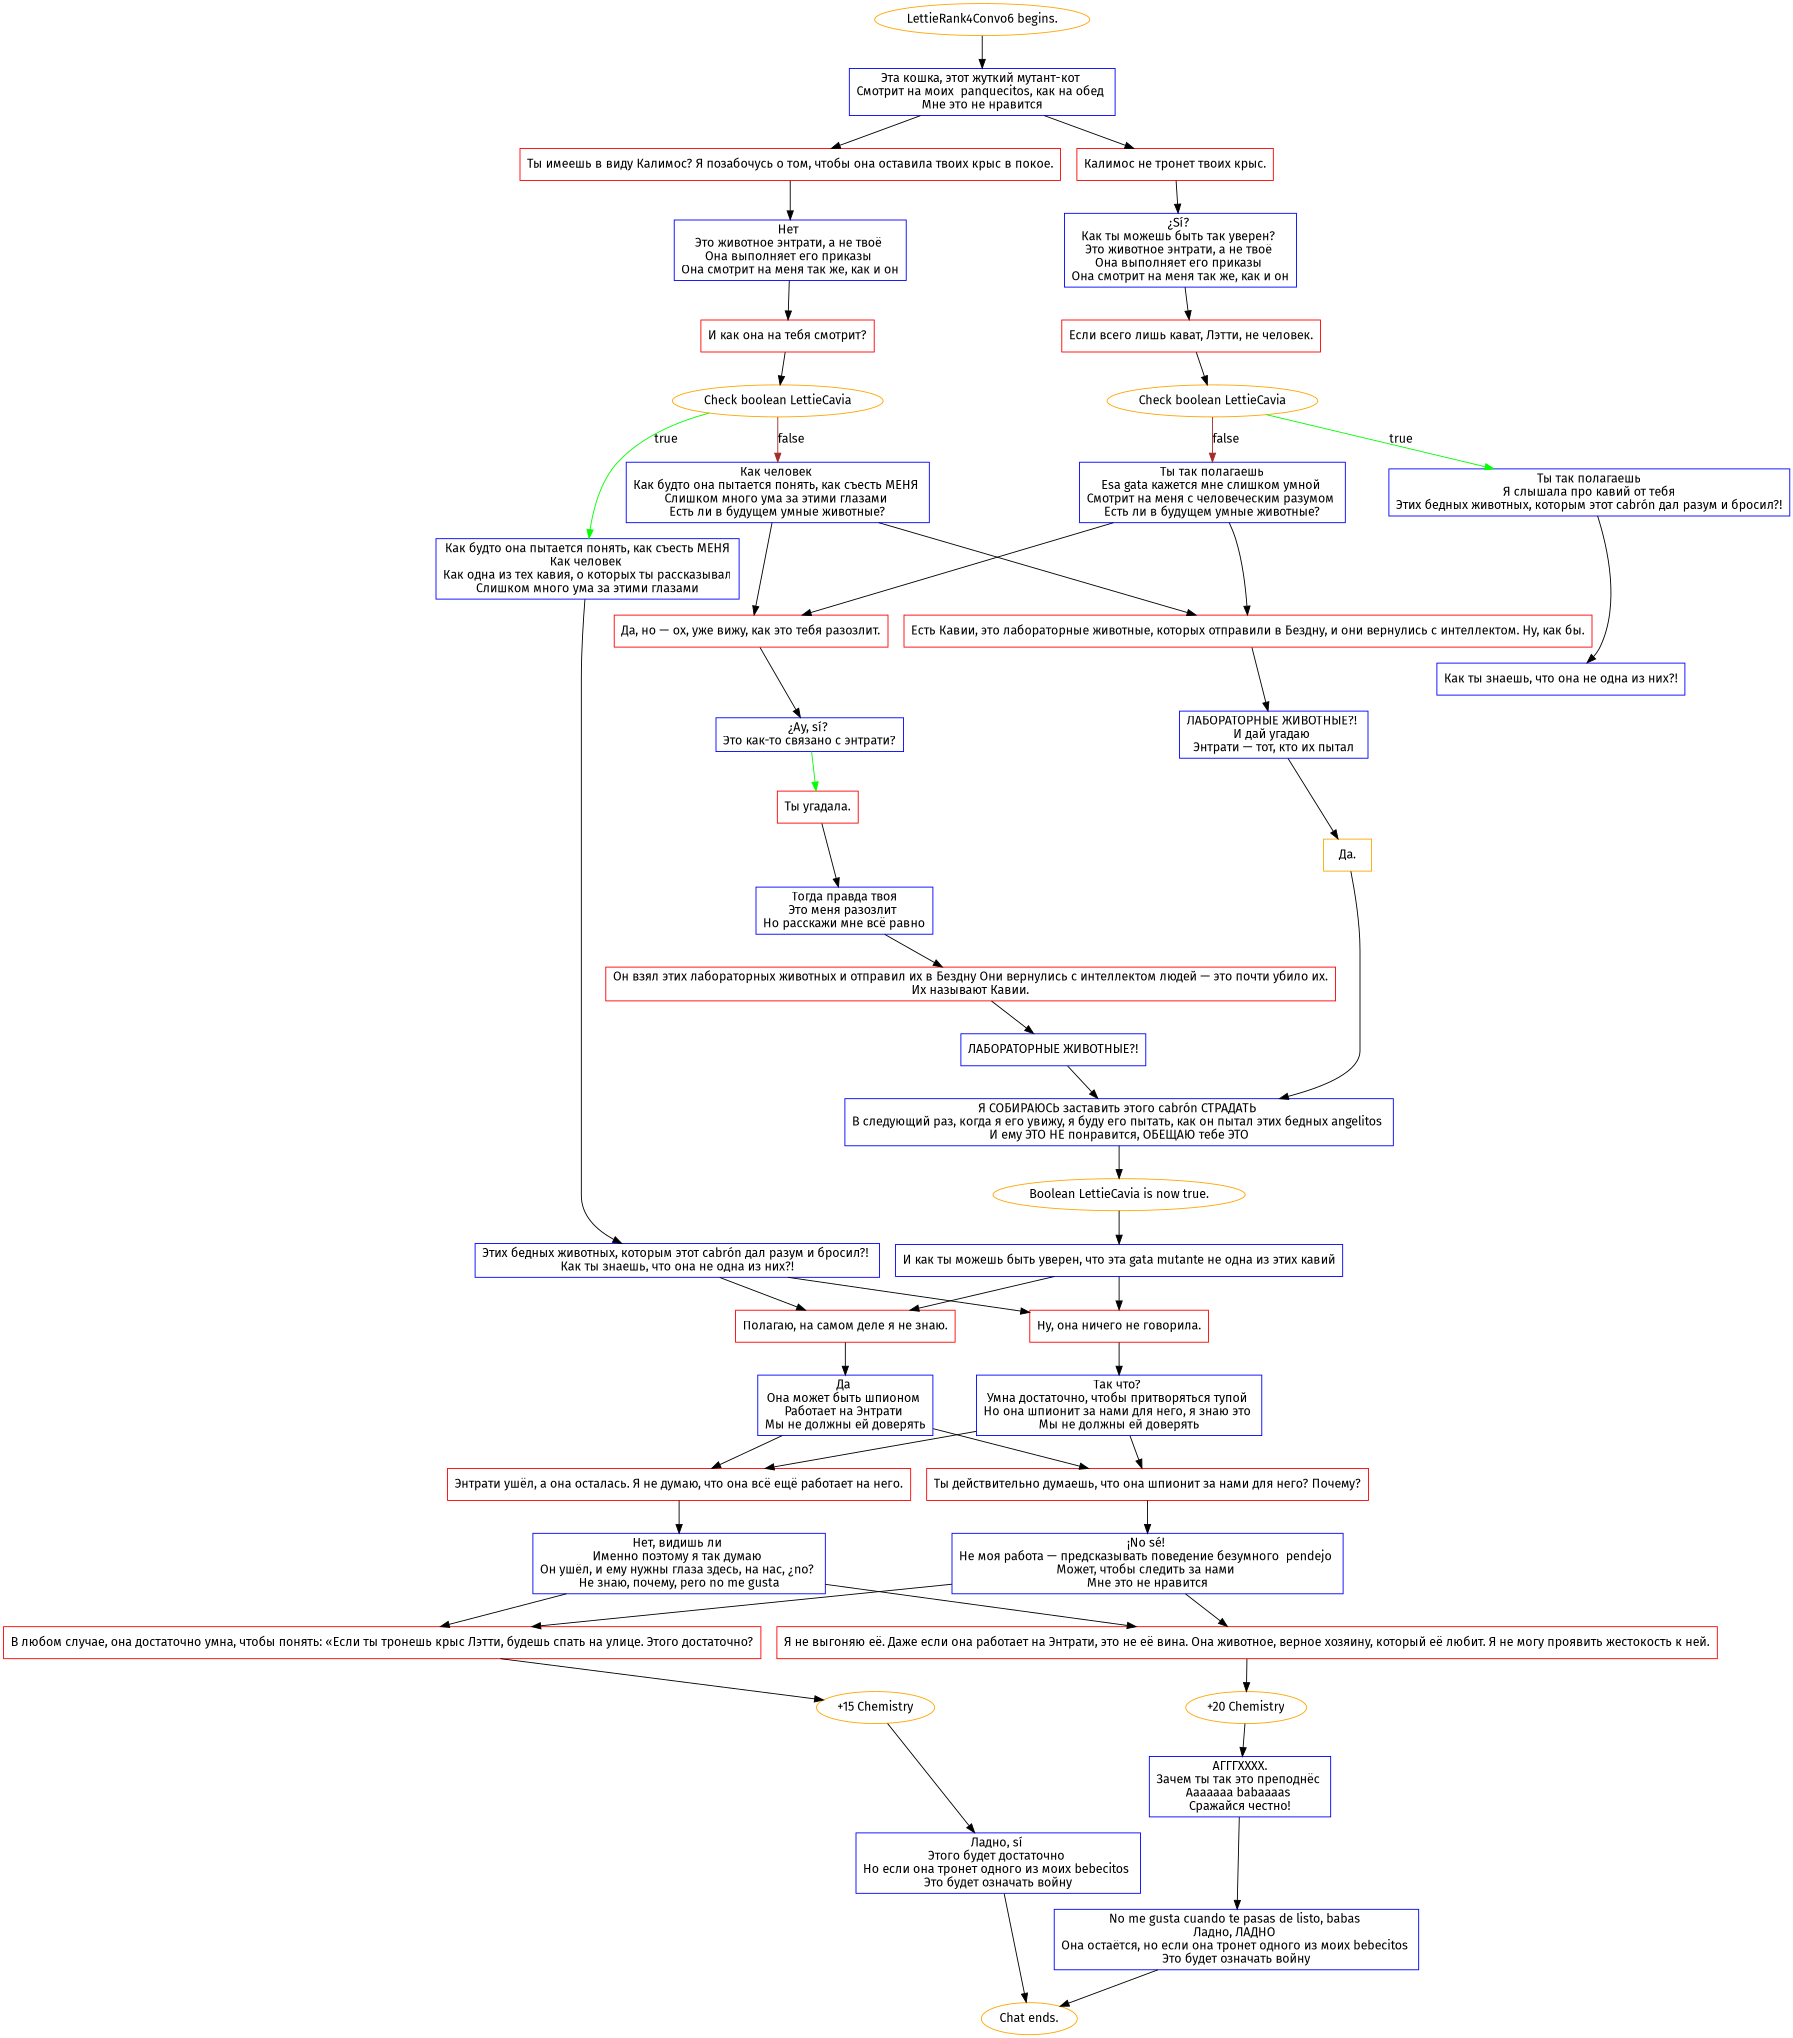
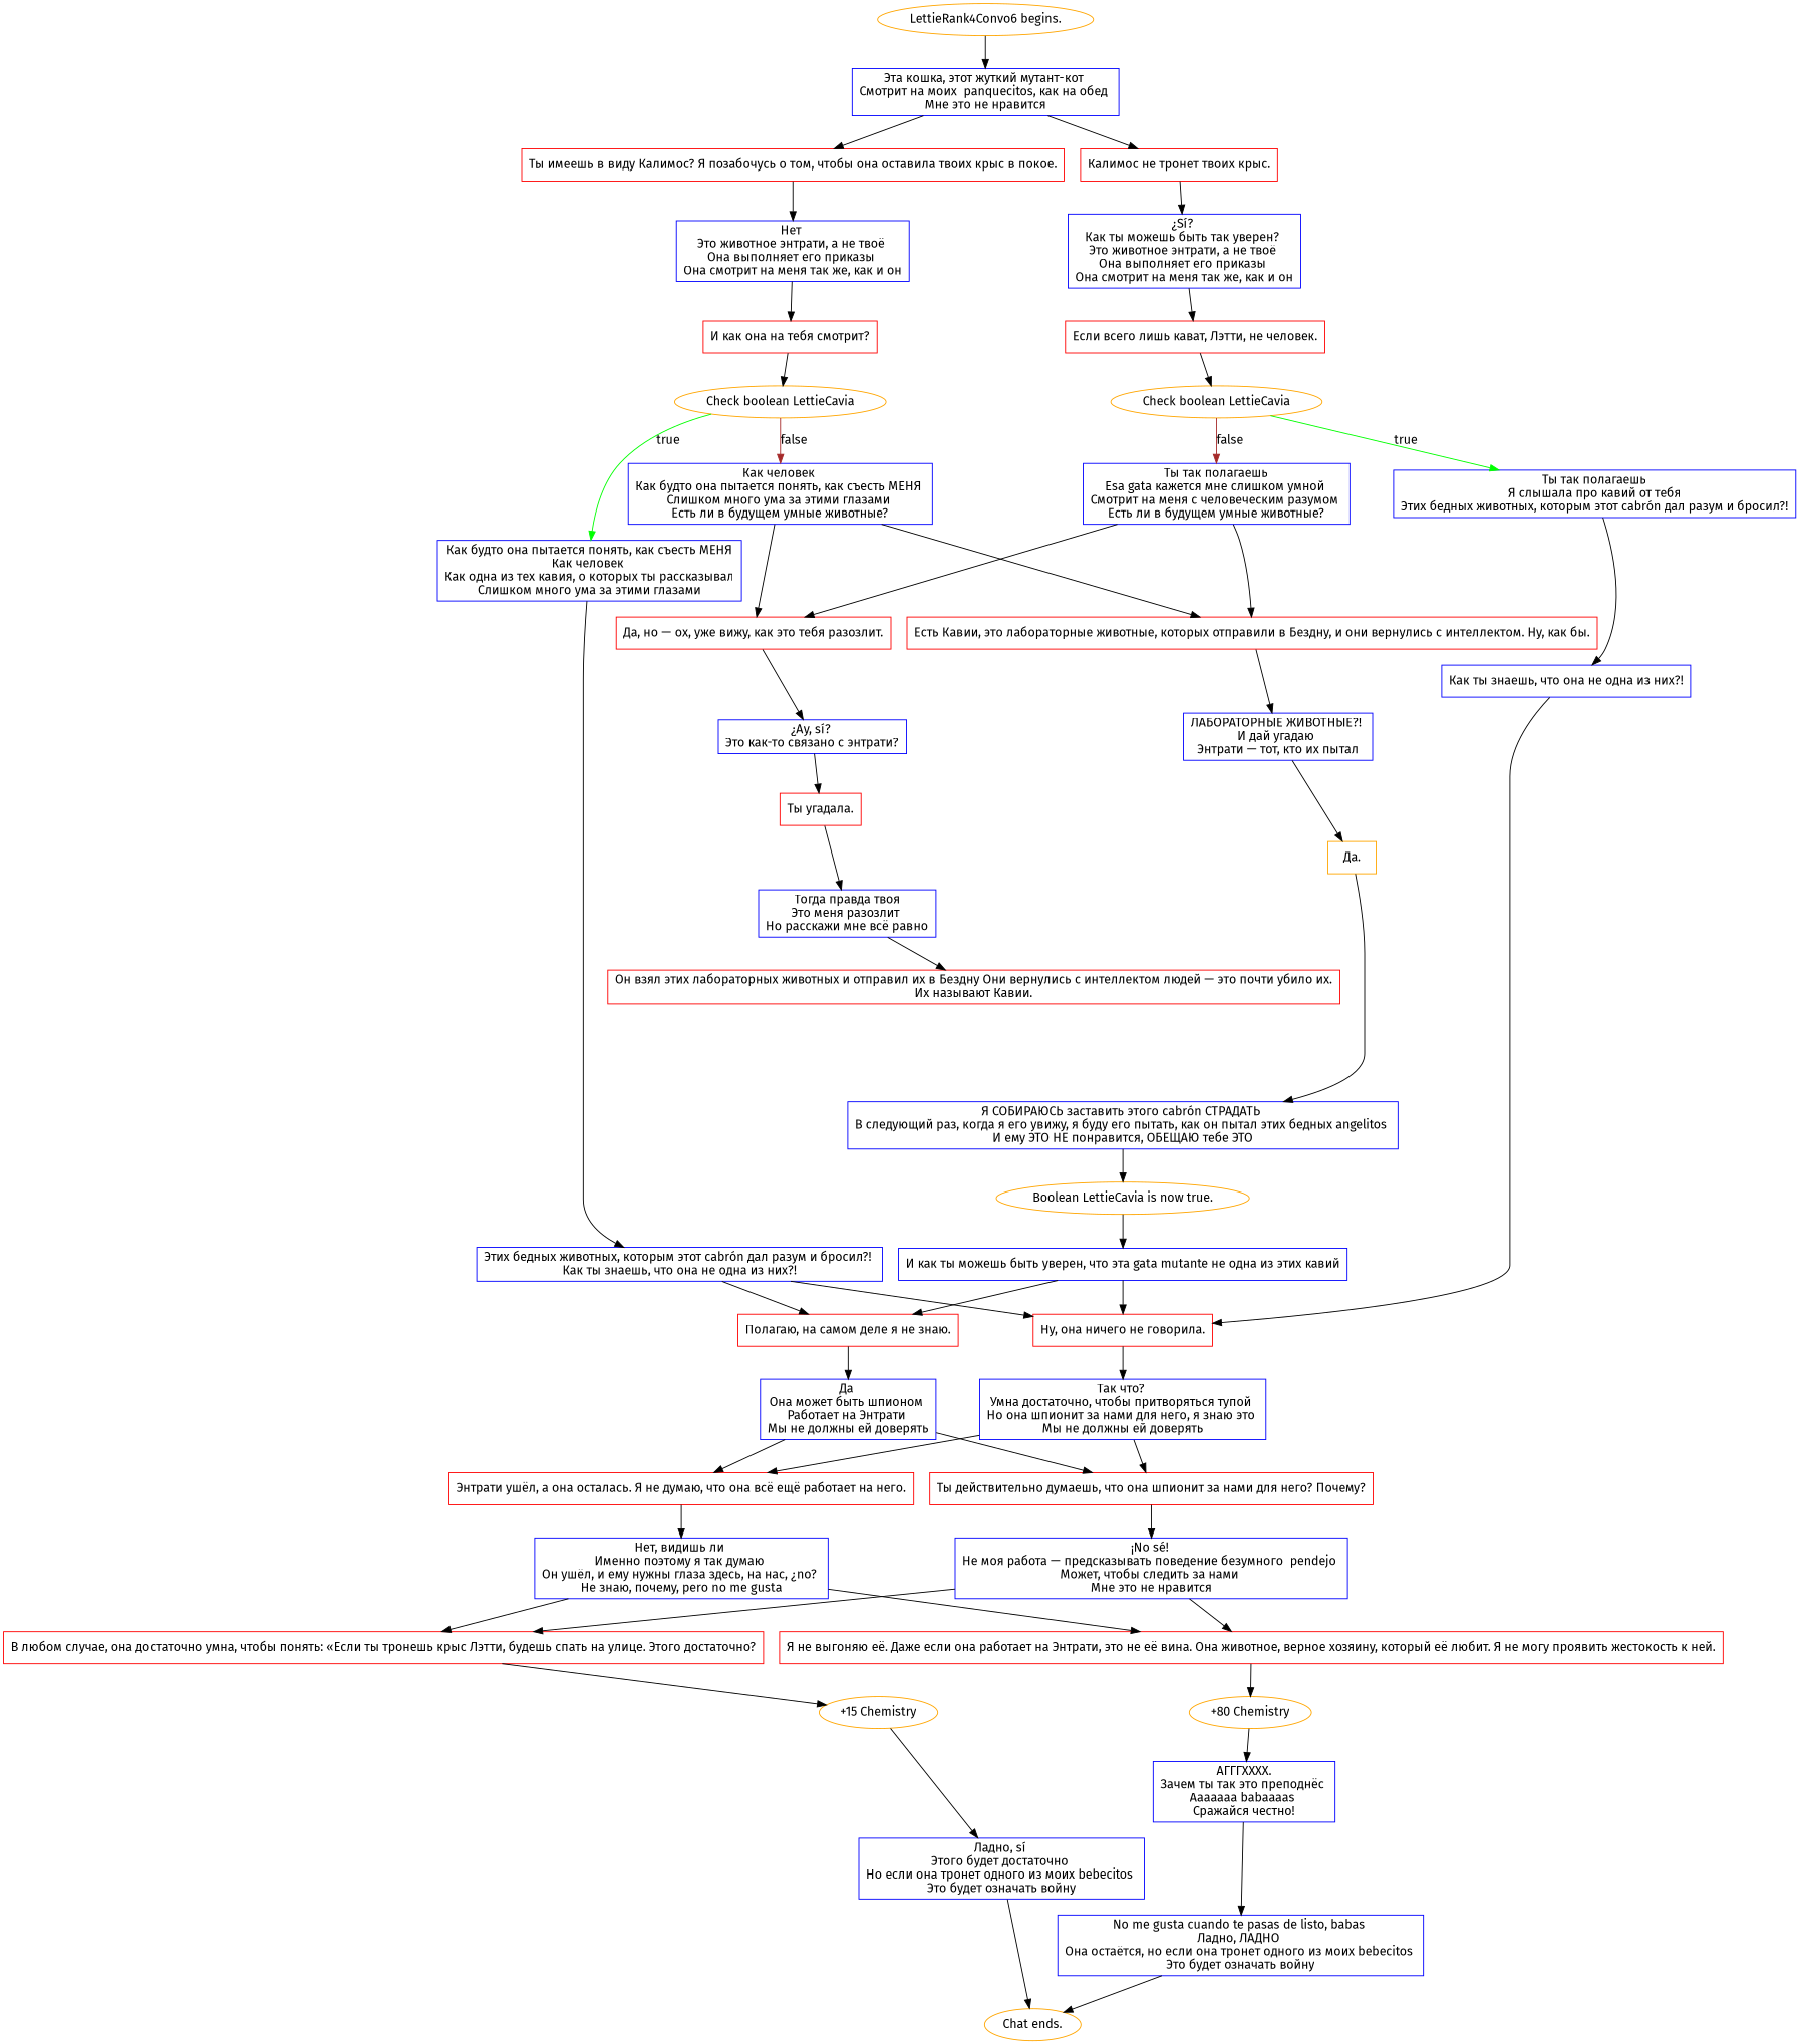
  digraph {
    fontname="Fira Sans"
    node [color=blue fontname="Fira Sans" shape=box]
    edge [fontname="Fira Sans"]
    "LettieRank4Convo6 begins." [color=orange shape=""]
    n2 [label="Эта кошка, этот жуткий мутант-кот \nСмотрит на моих  panquecitos, как на обед \nМне это не нравится"]
    n3 [color=red label="Ты имеешь в виду Калимос? Я позабочусь о том, чтобы она оставила твоих крыс в покое."]
    n4 [color=red label="Калимос не тронет твоих крыс."]
    n5 [label="Нет \nЭто животное энтрати, а не твоё \nОна выполняет его приказы \nОна смотрит на меня так же, как и он"]
    n6 [label="¿Sí? \nКак ты можешь быть так уверен? \nЭто животное энтрати, а не твоё \nОна выполняет его приказы \nОна смотрит на меня так же, как и он"]
    n7 [color=red label="И как она на тебя смотрит?"]
    n8 [color=red label="Если всего лишь кават, Лэтти, не человек."]
    n9 [color=orange label="Check boolean LettieCavia" shape=""]
    n10 [color=orange label="Check boolean LettieCavia" shape=""]
    n11 [label="Как будто она пытается понять, как съесть МЕНЯ\nКак человек \nКак одна из тех кавия, о которых ты рассказывал\nСлишком много ума за этими глазами"]
    n12 [label="Как человек \nКак будто она пытается понять, как съесть МЕНЯ \nСлишком много ума за этими глазами \nЕсть ли в будущем умные животные?"]
    n13 [label="Ты так полагаешь\nЯ слышала про кавий от тебя\nЭтих бедных животных, которым этот cabrón дал разум и бросил?!"]
    n14 [label="Ты так полагаешь\nEsa gata кажется мне слишком умной \nСмотрит на меня с человеческим разумом \nЕсть ли в будущем умные животные?"]
    n15 [label="Этих бедных животных, которым этот cabrón дал разум и бросил?! \nКак ты знаешь, что она не одна из них?!"]
    n16 [color=red label="Есть Кавии, это лабораторные животные, которых отправили в Бездну, и они вернулись с интеллектом. Ну, как бы."]
    n17 [color=red label="Да, но — ох, уже вижу, как это тебя разозлит."]
    n18 [label="Как ты знаешь, что она не одна из них?!"]
    n19 [color=red label="Ну, она ничего не говорила."]
    n20 [color=red label="Полагаю, на самом деле я не знаю."]
    n21 [label="ЛАБОРАТОРНЫЕ ЖИВОТНЫЕ?! \nИ дай угадаю \nЭнтрати — тот, кто их пытал"]
    n22 [label="¿Ay, sí? \nЭто как-то связано с энтрати?"]
    n23 [label="Так что? \nУмна достаточно, чтобы притворяться тупой \nНо она шпионит за нами для него, я знаю это \nМы не должны ей доверять"]
    n24 [label="Да \nОна может быть шпионом \nРаботает на Энтрати \nМы не должны ей доверять"]
    n25 [color=orange label="Да."]
    n26 [color=red label="Ты угадала."]
    n27 [color=red label="Энтрати ушёл, а она осталась. Я не думаю, что она всё ещё работает на него."]
    n28 [color=red label="Ты действительно думаешь, что она шпионит за нами для него? Почему?"]
    n29 [label="Я СОБИРАЮСЬ заставить этого cabrón СТРАДАТЬ \nВ следующий раз, когда я его увижу, я буду его пытать, как он пытал этих бедных angelitos \nИ ему ЭТО НЕ понравится, ОБЕЩАЮ тебе ЭТО"]
    n30 [label="Тогда правда твоя\nЭто меня разозлит \nНо расскажи мне всё равно"]
    n31 [label="Нет, видишь ли \nИменно поэтому я так думаю \nОн ушёл, и ему нужны глаза здесь, на нас, ¿no? \nНе знаю, почему, pero no me gusta"]
    n32 [label="¡No sé! \nНе моя работа — предсказывать поведение безумного  pendejo \nМожет, чтобы следить за нами \nМне это не нравится"]
    n33 [color=orange label="Boolean LettieCavia is now true." shape=""]
    n34 [color=red label="Он взял этих лабораторных животных и отправил их в Бездну Они вернулись с интеллектом людей — это почти убило их.\nИх называют Кавии."]
    n35 [color=red label="В любом случае, она достаточно умна, чтобы понять: «Если ты тронешь крыс Лэтти, будешь спать на улице. Этого достаточно?"]
    n36 [color=red label="Я не выгоняю её. Даже если она работает на Энтрати, это не её вина. Она животное, верное хозяину, который её любит. Я не могу проявить жестокость к ней."]
    n37 [label="И как ты можешь быть уверен, что эта gata mutante не одна из этих кавий"]
-   n38 [label="ЛАБОРАТОРНЫЕ ЖИВОТНЫЕ?!"]
    n39 [color=orange label="+15 Chemistry" shape=""]
-   n40 [color=orange label="+20 Chemistry" shape=""]
+   n40 [color=orange label="+80 Chemistry" shape=""]
    n41 [label="Ладно, sí \nЭтого будет достаточно \nНо если она тронет одного из моих bebecitos \nЭто будет означать войну"]
    n42 [label="АГГГХХХХ.\nЗачем ты так это преподнёс \nАаааааа babaaaas \nСражайся честно!"]
    "Chat ends." [color=orange shape=""]
    n44 [label="No me gusta cuando te pasas de listo, babas \nЛадно, ЛАДНО \nОна остаётся, но если она тронет одного из моих bebecitos \nЭто будет означать войну"]
    "LettieRank4Convo6 begins." -> n2
    n2 -> n3
    n2 -> n4
    n3 -> n5
    n4 -> n6
    n5 -> n7
    n6 -> n8
    n7 -> n9
    n8 -> n10
    n9 -> n11 [color=green label=true]
    n9 -> n12 [color=brown label=false]
    n10 -> n13 [color=green label=true]
    n10 -> n14 [color=brown label=false]
    n11 -> n15
    n12 -> n16
    n12 -> n17
    n13 -> n18
    n14 -> n16
    n14 -> n17
    n15 -> n19
    n15 -> n20
    n16 -> n21
    n17 -> n22
+   n18 -> n19
    n19 -> n23
    n20 -> n24
    n21 -> n25
-   n22 -> n26 [color=green]
+   n22 -> n26
    n23 -> n27
    n23 -> n28
    n24 -> n27
    n24 -> n28
    n25 -> n29
    n26 -> n30
    n27 -> n31
    n28 -> n32
    n29 -> n33
    n30 -> n34
    n31 -> n35
    n31 -> n36
    n32 -> n35
    n32 -> n36
    n33 -> n37
-   n34 -> n38
    n35 -> n39
    n36 -> n40
    n37 -> n19
    n37 -> n20
-   n38 -> n29
    n39 -> n41
    n40 -> n42
    n41 -> "Chat ends."
    n42 -> n44
    n44 -> "Chat ends."
  }
